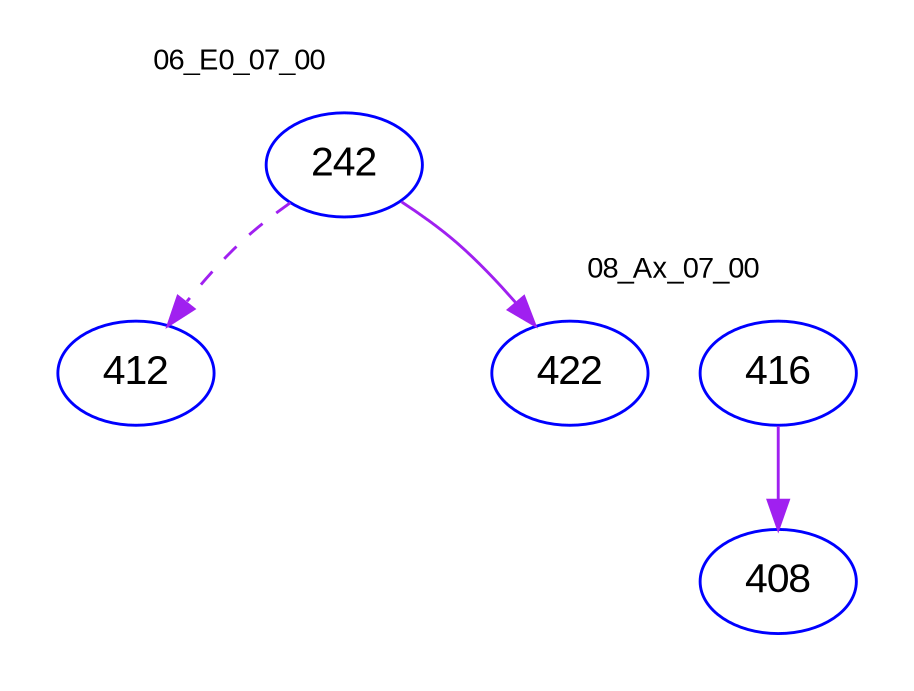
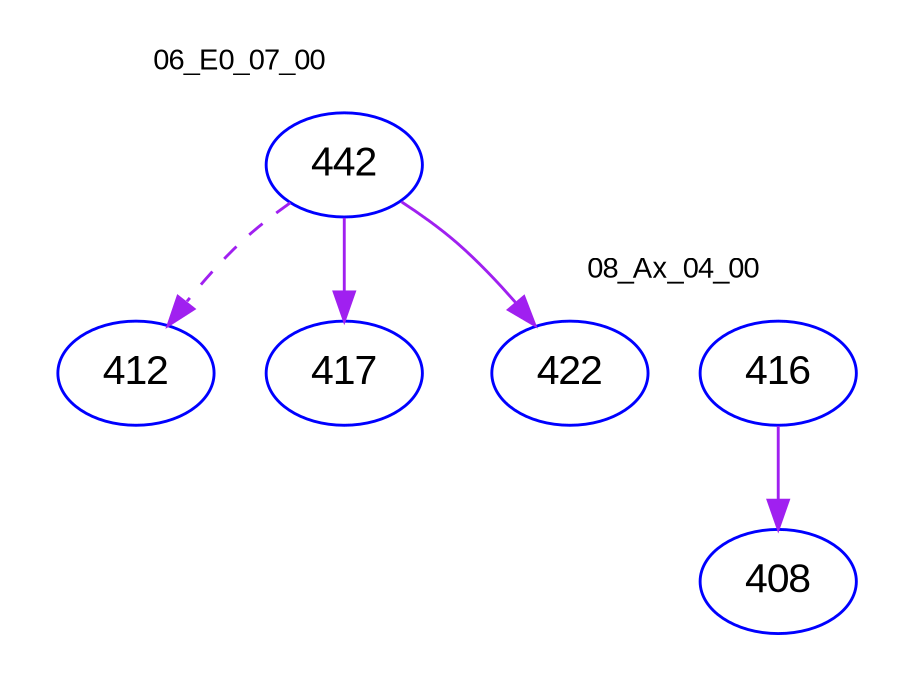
  digraph {
    fontname="Liberation Sans"
    node [color=blue fontname="Liberation Sans"]
    edge [color=purple fontname="Liberation Sans" style=solid]
    n1 [label=416]
    n2 [label=408]
    n3 [label=422]
-   n4 [label=242]
+   n4 [label=442]
    n5 [label=412]
+   n6 [label=417]
    subgraph cluster_1 {
      color=white
      fontsize=10
-     label="08_Ax_07_00"
+     label="08_Ax_04_00"
      n1
      n2
      n3
    }
    subgraph cluster_2 {
      color=white
      fontsize=10
      label="06_E0_07_00"
      n4
      n5
+     n6
    }
    n1 -> n2
    n4 -> n3
    n4 -> n5 [style=dashed]
+   n4 -> n6
  }
